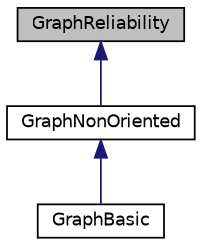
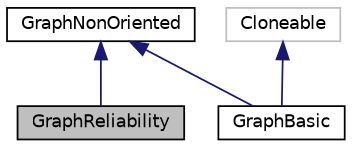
  digraph {
    node [color=black fontname=Helvetica fontsize=10 shape=record]
    edge [color=midnightblue dir=back fontname=Helvetica fontsize=10 labelfontname=Helvetica labelfontsize=10 style=solid]
    n1 [fillcolor=grey75 fontcolor=black height=0.2 label=GraphReliability style=filled width=0.4]
    n2 [height=0.2 label=GraphNonOriented width=0.4]
    n3 [height=0.2 label=GraphBasic width=0.4]
-   n1 -> n2
+   n4 [color=grey75 height=0.2 label=Cloneable width=0.4]
+   n2 -> n1
    n2 -> n3
+   n4 -> n3
  }
